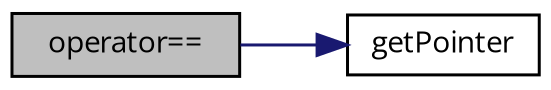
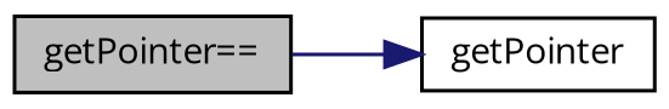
  digraph {
    rankdir=LR
    fontname="Open Sans"
    node [color=black fontname="Open Sans" fontsize=10 shape=record style=filled]
-   n1 [fillcolor=grey75 fontcolor=black height=0.2 label="operator==" width=0.4]
+   n1 [fillcolor=grey75 fontcolor=black height=0.2 label="getPointer==" width=0.4]
    n2 [fillcolor=white height=0.2 label=getPointer width=0.4]
    n1 -> n2 [color=midnightblue fontname="Open Sans" fontsize=10 labelfontname=Helvetica labelfontsize=10 style=solid]
  }
